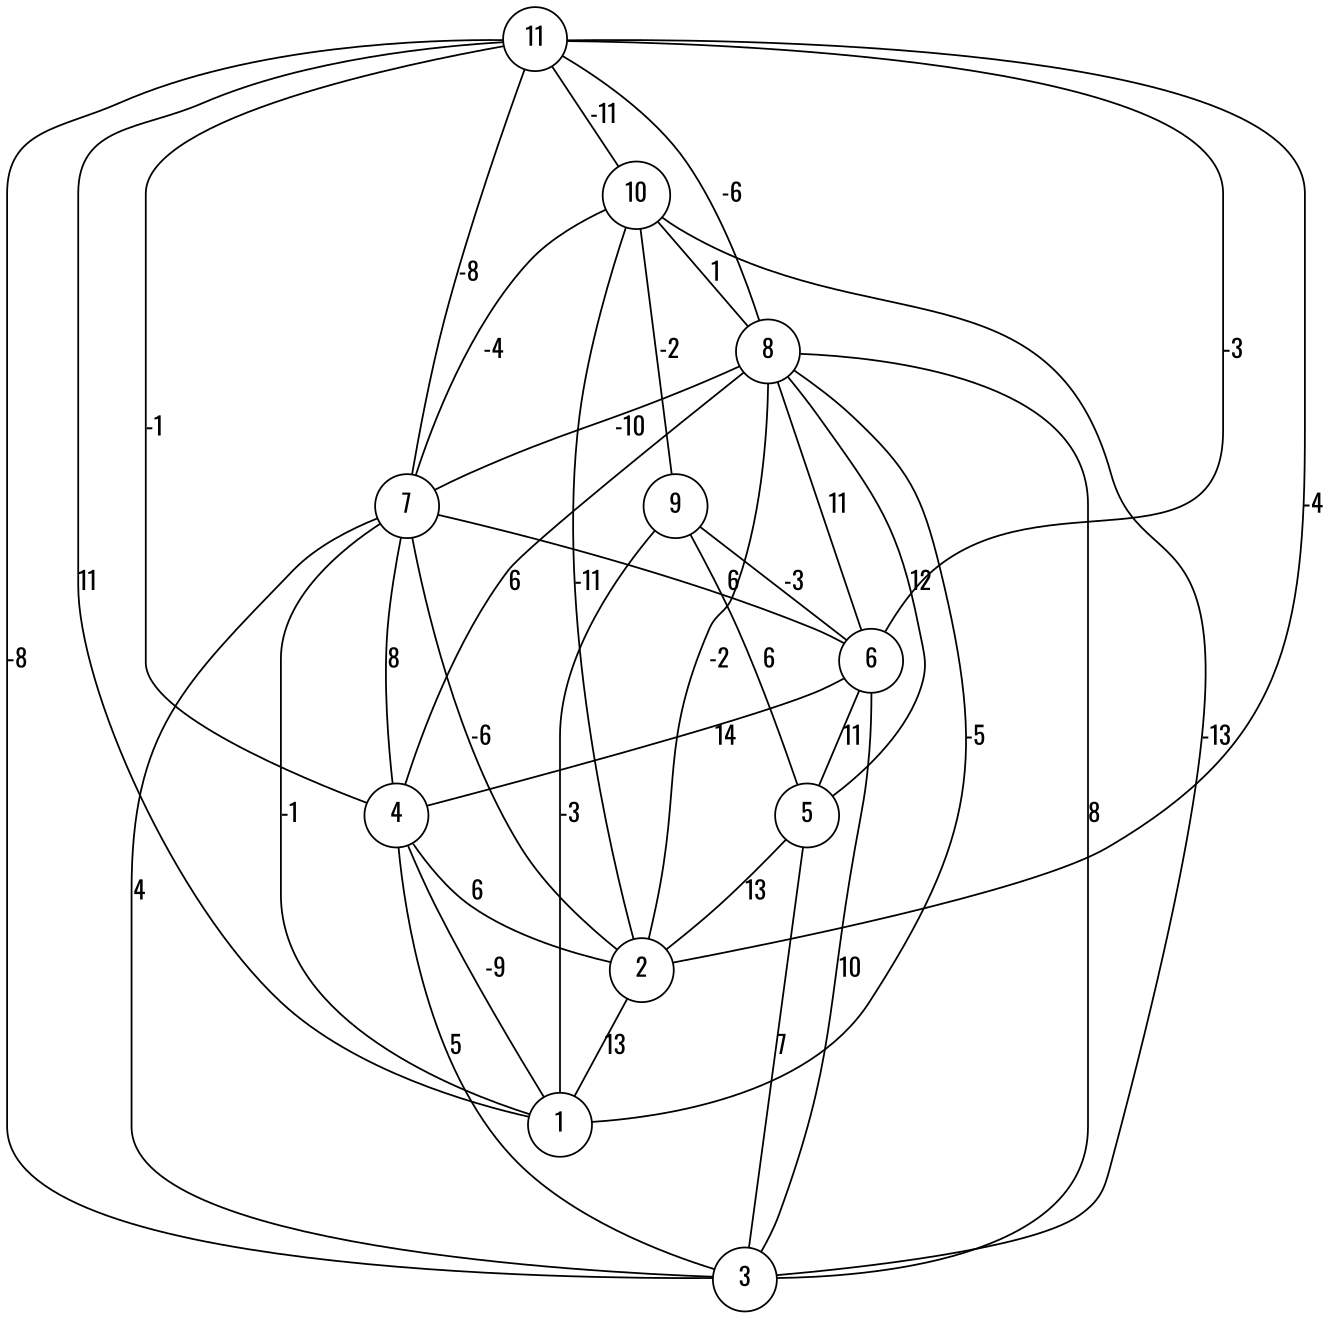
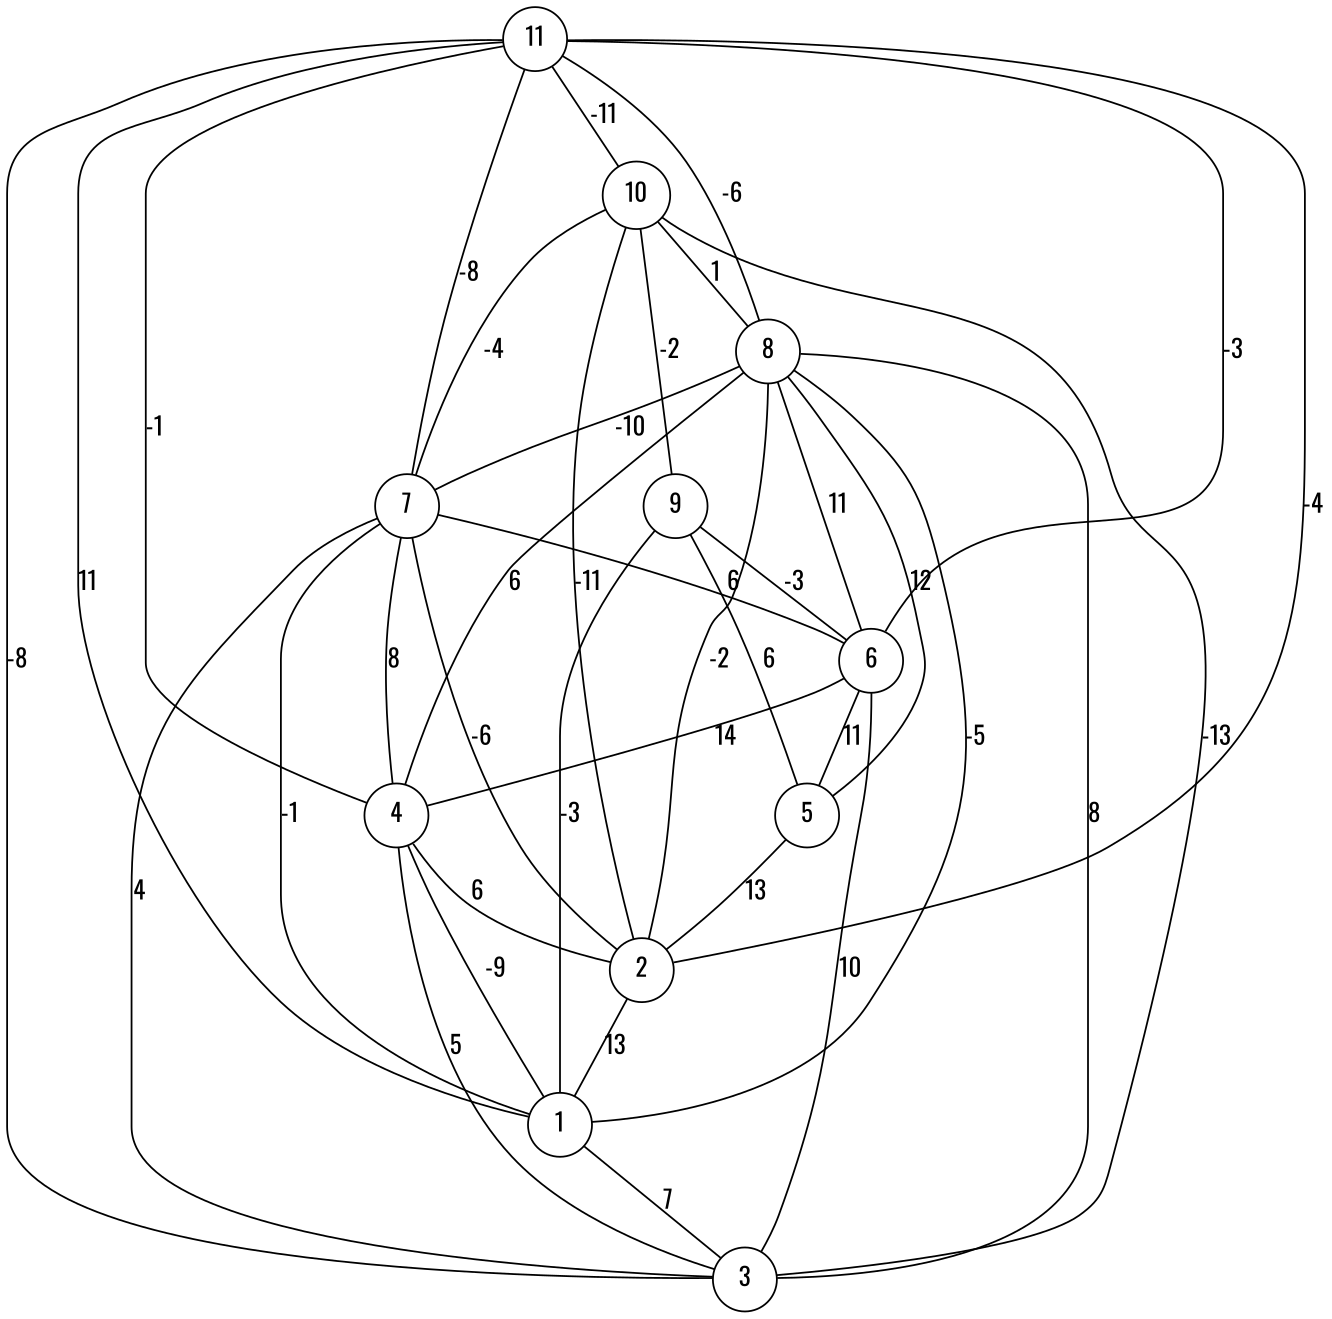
  graph {
    fontname=Oswald
    node [fontname=Oswald shape=circle]
    edge [fontname=Oswald]
    11
    1
    2
    3
    4
    6
    7
    8
    10
    5
    9
    11 -- 1 [label=11]
    11 -- 2 [label=-4]
    11 -- 3 [label=-8]
    11 -- 4 [label=-1]
    11 -- 6 [label=-3]
    11 -- 7 [label=-8]
    11 -- 8 [label=-6]
    11 -- 10 [label=-11]
    2 -- 1 [label=13]
    4 -- 1 [label=-9]
    4 -- 2 [label=6]
    4 -- 3 [label=5]
    6 -- 3 [label=10]
    6 -- 4 [label=14]
    6 -- 5 [label=11]
    7 -- 1 [label=-1]
    7 -- 2 [label=-6]
    7 -- 3 [label=4]
    7 -- 4 [label=8]
    7 -- 6 [label=6]
    8 -- 1 [label=-5]
    8 -- 2 [label=-2]
    8 -- 3 [label=8]
    8 -- 4 [label=6]
    8 -- 6 [label=11]
    8 -- 7 [label=-10]
    8 -- 5 [label=12]
    10 -- 2 [label=-11]
    10 -- 3 [label=-13]
    10 -- 7 [label=-4]
    10 -- 8 [label=1]
    10 -- 9 [label=-2]
    5 -- 2 [label=13]
-   5 -- 3 [label=7]
+   1 -- 3 [label=7]
    9 -- 1 [label=-3]
    9 -- 6 [label=-3]
    9 -- 5 [label=6]
  }
